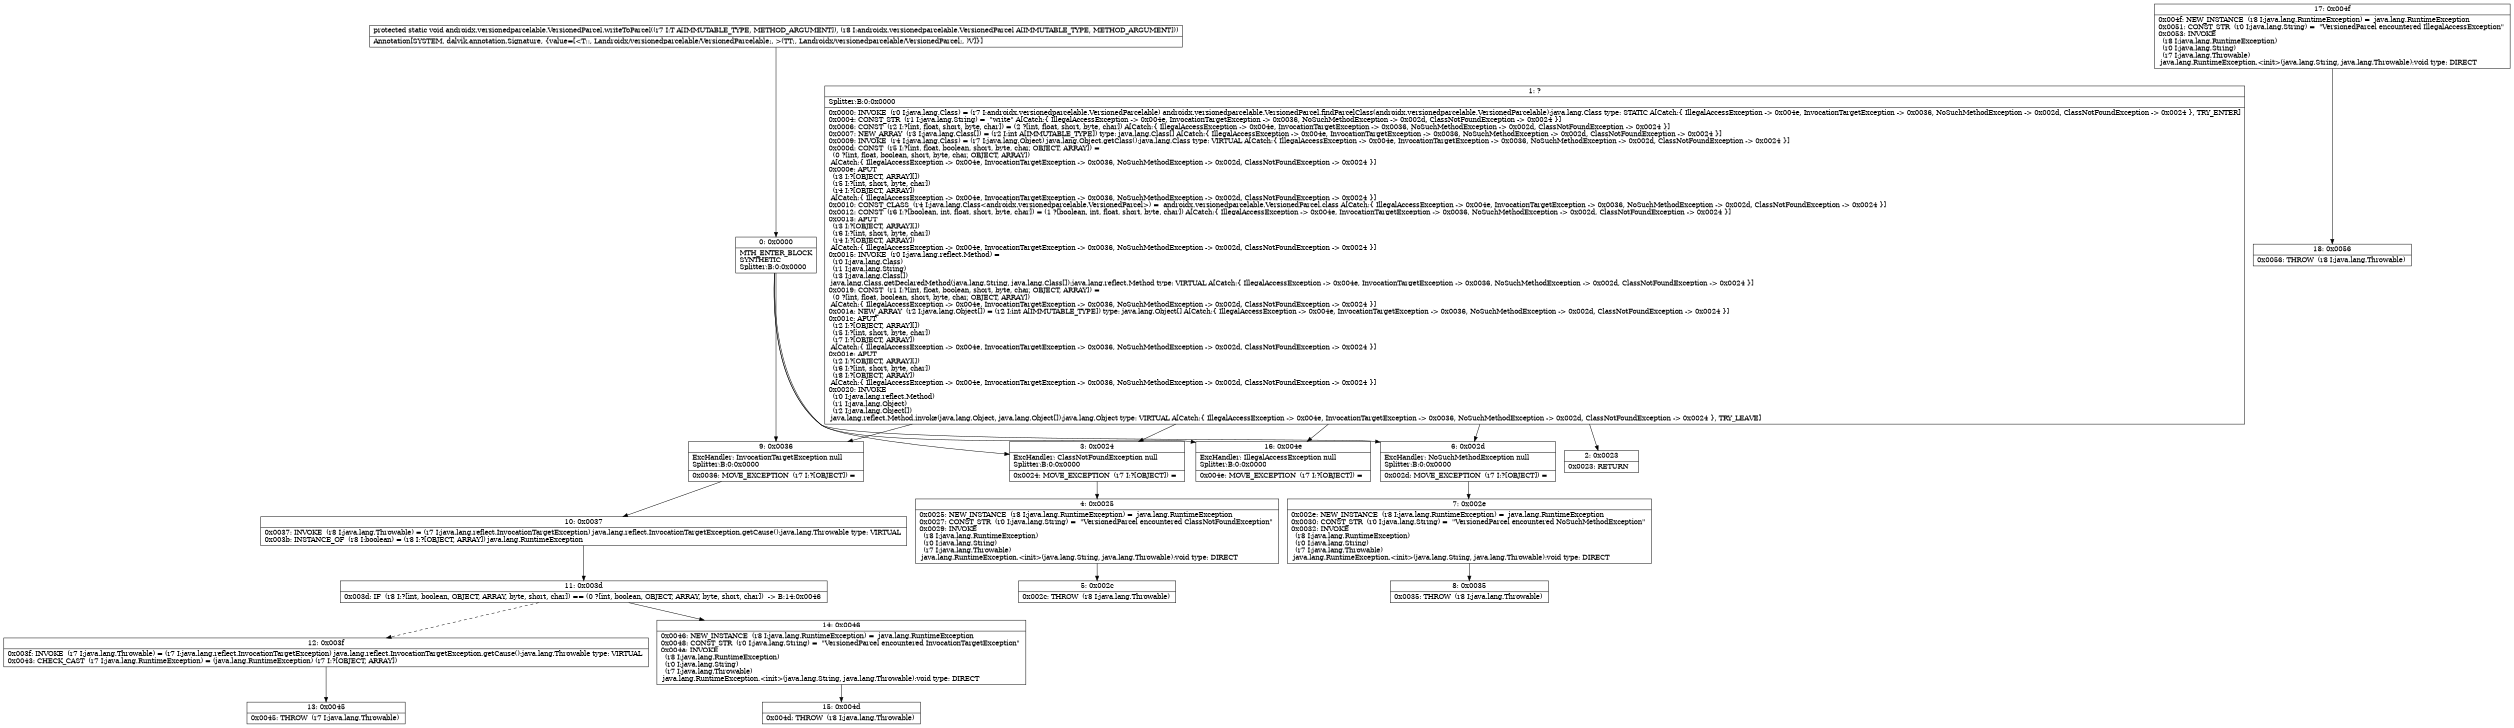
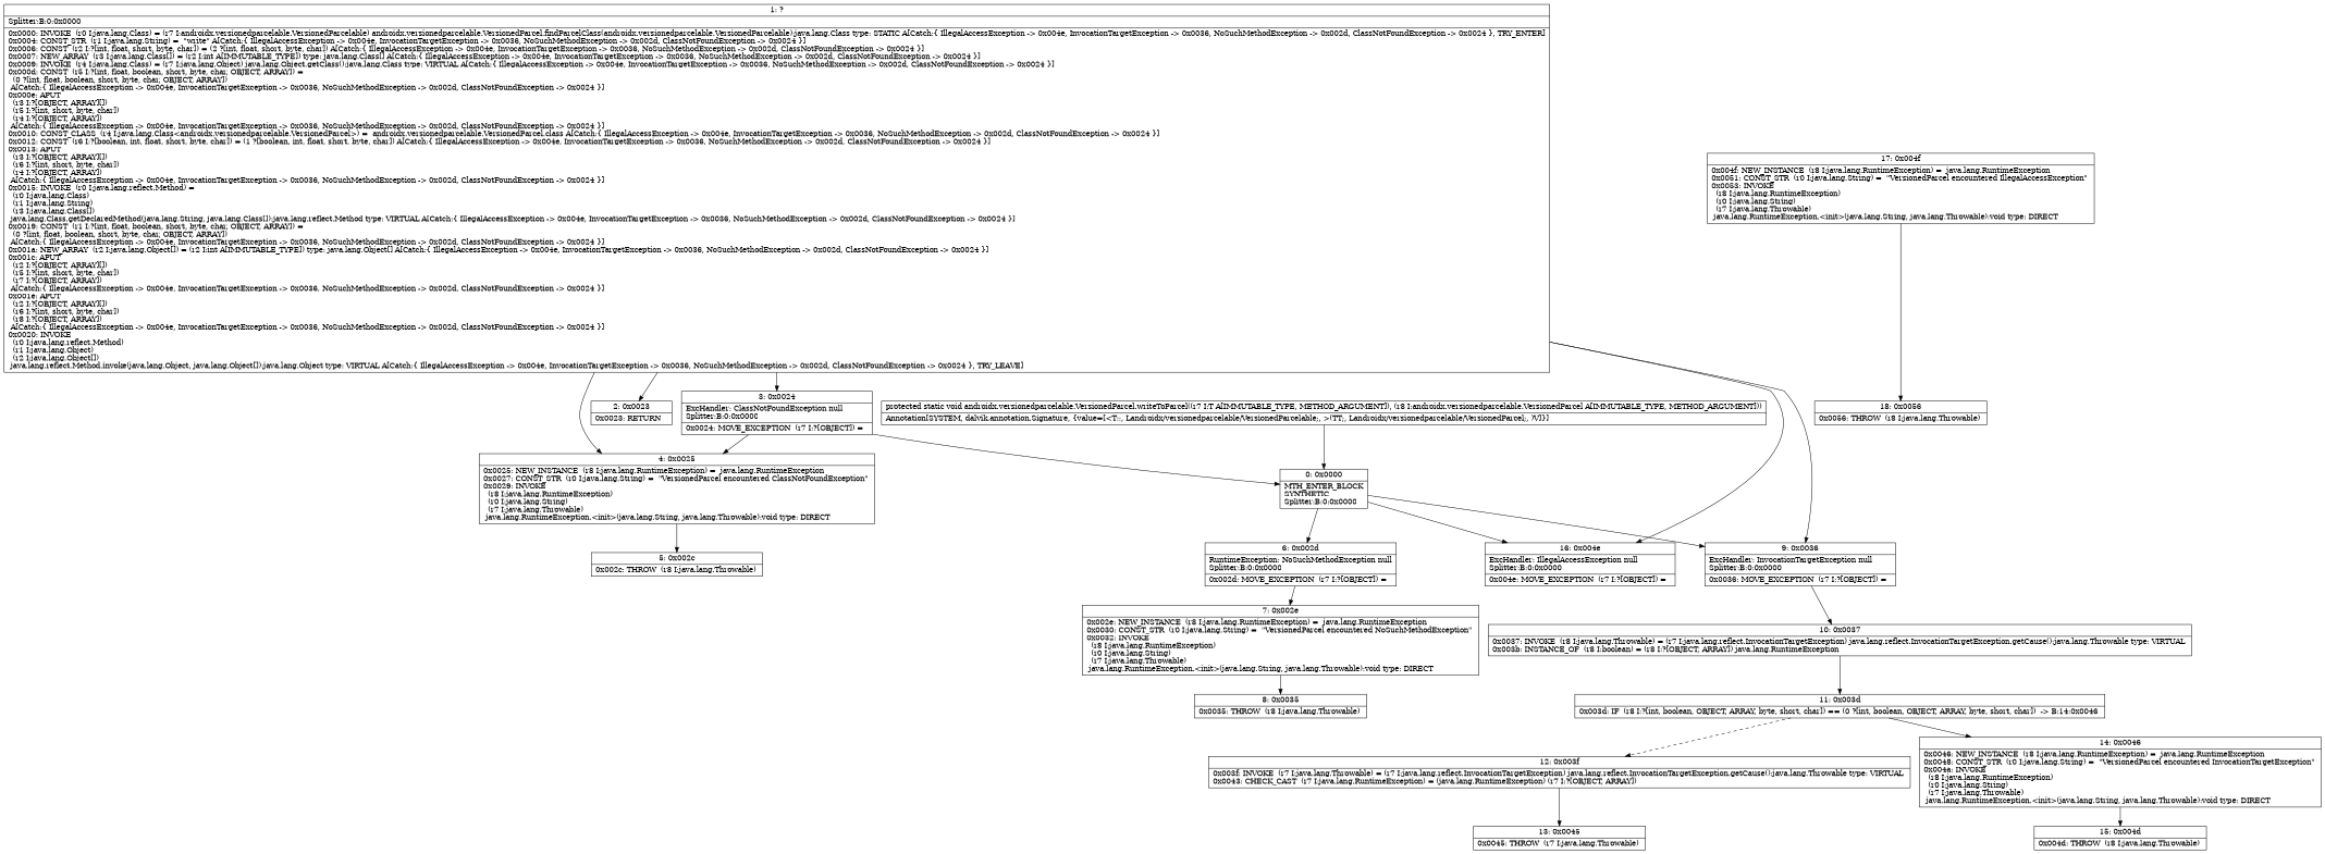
  digraph {
    fontname="DejaVu Serif"
    node [fontname="DejaVu Serif" shape=record]
    edge [fontname="DejaVu Serif"]
    n1 [label="{0\:\ 0x0000|MTH_ENTER_BLOCK\lSYNTHETIC\lSplitter:B:0:0x0000\l}"]
    n2 [label="{3\:\ 0x0024|ExcHandler: ClassNotFoundException null\lSplitter:B:0:0x0000\l|0x0024: MOVE_EXCEPTION  (r7 I:?[OBJECT]) =  \l}"]
-   n3 [label="{6\:\ 0x002d|ExcHandler: NoSuchMethodException null\lSplitter:B:0:0x0000\l|0x002d: MOVE_EXCEPTION  (r7 I:?[OBJECT]) =  \l}"]
+   n3 [label="{6\:\ 0x002d|RuntimeException: NoSuchMethodException null\lSplitter:B:0:0x0000\l|0x002d: MOVE_EXCEPTION  (r7 I:?[OBJECT]) =  \l}"]
    n4 [label="{9\:\ 0x0036|ExcHandler: InvocationTargetException null\lSplitter:B:0:0x0000\l|0x0036: MOVE_EXCEPTION  (r7 I:?[OBJECT]) =  \l}"]
    n5 [label="{16\:\ 0x004e|ExcHandler: IllegalAccessException null\lSplitter:B:0:0x0000\l|0x004e: MOVE_EXCEPTION  (r7 I:?[OBJECT]) =  \l}"]
    n6 [label="{1\:\ ?|Splitter:B:0:0x0000\l|0x0000: INVOKE  (r0 I:java.lang.Class) = (r7 I:androidx.versionedparcelable.VersionedParcelable) androidx.versionedparcelable.VersionedParcel.findParcelClass(androidx.versionedparcelable.VersionedParcelable):java.lang.Class type: STATIC A[Catch:\{ IllegalAccessException \-\> 0x004e, InvocationTargetException \-\> 0x0036, NoSuchMethodException \-\> 0x002d, ClassNotFoundException \-\> 0x0024 \}, TRY_ENTER]\l0x0004: CONST_STR  (r1 I:java.lang.String) =  \"write\" A[Catch:\{ IllegalAccessException \-\> 0x004e, InvocationTargetException \-\> 0x0036, NoSuchMethodException \-\> 0x002d, ClassNotFoundException \-\> 0x0024 \}]\l0x0006: CONST  (r2 I:?[int, float, short, byte, char]) = (2 ?[int, float, short, byte, char]) A[Catch:\{ IllegalAccessException \-\> 0x004e, InvocationTargetException \-\> 0x0036, NoSuchMethodException \-\> 0x002d, ClassNotFoundException \-\> 0x0024 \}]\l0x0007: NEW_ARRAY  (r3 I:java.lang.Class[]) = (r2 I:int A[IMMUTABLE_TYPE]) type: java.lang.Class[] A[Catch:\{ IllegalAccessException \-\> 0x004e, InvocationTargetException \-\> 0x0036, NoSuchMethodException \-\> 0x002d, ClassNotFoundException \-\> 0x0024 \}]\l0x0009: INVOKE  (r4 I:java.lang.Class) = (r7 I:java.lang.Object) java.lang.Object.getClass():java.lang.Class type: VIRTUAL A[Catch:\{ IllegalAccessException \-\> 0x004e, InvocationTargetException \-\> 0x0036, NoSuchMethodException \-\> 0x002d, ClassNotFoundException \-\> 0x0024 \}]\l0x000d: CONST  (r5 I:?[int, float, boolean, short, byte, char, OBJECT, ARRAY]) = \l  (0 ?[int, float, boolean, short, byte, char, OBJECT, ARRAY])\l A[Catch:\{ IllegalAccessException \-\> 0x004e, InvocationTargetException \-\> 0x0036, NoSuchMethodException \-\> 0x002d, ClassNotFoundException \-\> 0x0024 \}]\l0x000e: APUT  \l  (r3 I:?[OBJECT, ARRAY][])\l  (r5 I:?[int, short, byte, char])\l  (r4 I:?[OBJECT, ARRAY])\l A[Catch:\{ IllegalAccessException \-\> 0x004e, InvocationTargetException \-\> 0x0036, NoSuchMethodException \-\> 0x002d, ClassNotFoundException \-\> 0x0024 \}]\l0x0010: CONST_CLASS  (r4 I:java.lang.Class\<androidx.versionedparcelable.VersionedParcel\>) =  androidx.versionedparcelable.VersionedParcel.class A[Catch:\{ IllegalAccessException \-\> 0x004e, InvocationTargetException \-\> 0x0036, NoSuchMethodException \-\> 0x002d, ClassNotFoundException \-\> 0x0024 \}]\l0x0012: CONST  (r6 I:?[boolean, int, float, short, byte, char]) = (1 ?[boolean, int, float, short, byte, char]) A[Catch:\{ IllegalAccessException \-\> 0x004e, InvocationTargetException \-\> 0x0036, NoSuchMethodException \-\> 0x002d, ClassNotFoundException \-\> 0x0024 \}]\l0x0013: APUT  \l  (r3 I:?[OBJECT, ARRAY][])\l  (r6 I:?[int, short, byte, char])\l  (r4 I:?[OBJECT, ARRAY])\l A[Catch:\{ IllegalAccessException \-\> 0x004e, InvocationTargetException \-\> 0x0036, NoSuchMethodException \-\> 0x002d, ClassNotFoundException \-\> 0x0024 \}]\l0x0015: INVOKE  (r0 I:java.lang.reflect.Method) = \l  (r0 I:java.lang.Class)\l  (r1 I:java.lang.String)\l  (r3 I:java.lang.Class[])\l java.lang.Class.getDeclaredMethod(java.lang.String, java.lang.Class[]):java.lang.reflect.Method type: VIRTUAL A[Catch:\{ IllegalAccessException \-\> 0x004e, InvocationTargetException \-\> 0x0036, NoSuchMethodException \-\> 0x002d, ClassNotFoundException \-\> 0x0024 \}]\l0x0019: CONST  (r1 I:?[int, float, boolean, short, byte, char, OBJECT, ARRAY]) = \l  (0 ?[int, float, boolean, short, byte, char, OBJECT, ARRAY])\l A[Catch:\{ IllegalAccessException \-\> 0x004e, InvocationTargetException \-\> 0x0036, NoSuchMethodException \-\> 0x002d, ClassNotFoundException \-\> 0x0024 \}]\l0x001a: NEW_ARRAY  (r2 I:java.lang.Object[]) = (r2 I:int A[IMMUTABLE_TYPE]) type: java.lang.Object[] A[Catch:\{ IllegalAccessException \-\> 0x004e, InvocationTargetException \-\> 0x0036, NoSuchMethodException \-\> 0x002d, ClassNotFoundException \-\> 0x0024 \}]\l0x001c: APUT  \l  (r2 I:?[OBJECT, ARRAY][])\l  (r5 I:?[int, short, byte, char])\l  (r7 I:?[OBJECT, ARRAY])\l A[Catch:\{ IllegalAccessException \-\> 0x004e, InvocationTargetException \-\> 0x0036, NoSuchMethodException \-\> 0x002d, ClassNotFoundException \-\> 0x0024 \}]\l0x001e: APUT  \l  (r2 I:?[OBJECT, ARRAY][])\l  (r6 I:?[int, short, byte, char])\l  (r8 I:?[OBJECT, ARRAY])\l A[Catch:\{ IllegalAccessException \-\> 0x004e, InvocationTargetException \-\> 0x0036, NoSuchMethodException \-\> 0x002d, ClassNotFoundException \-\> 0x0024 \}]\l0x0020: INVOKE  \l  (r0 I:java.lang.reflect.Method)\l  (r1 I:java.lang.Object)\l  (r2 I:java.lang.Object[])\l java.lang.reflect.Method.invoke(java.lang.Object, java.lang.Object[]):java.lang.Object type: VIRTUAL A[Catch:\{ IllegalAccessException \-\> 0x004e, InvocationTargetException \-\> 0x0036, NoSuchMethodException \-\> 0x002d, ClassNotFoundException \-\> 0x0024 \}, TRY_LEAVE]\l}"]
    n7 [label="{2\:\ 0x0023|0x0023: RETURN   \l}"]
    n8 [label="{4\:\ 0x0025|0x0025: NEW_INSTANCE  (r8 I:java.lang.RuntimeException) =  java.lang.RuntimeException \l0x0027: CONST_STR  (r0 I:java.lang.String) =  \"VersionedParcel encountered ClassNotFoundException\" \l0x0029: INVOKE  \l  (r8 I:java.lang.RuntimeException)\l  (r0 I:java.lang.String)\l  (r7 I:java.lang.Throwable)\l java.lang.RuntimeException.\<init\>(java.lang.String, java.lang.Throwable):void type: DIRECT \l}"]
    n9 [label="{7\:\ 0x002e|0x002e: NEW_INSTANCE  (r8 I:java.lang.RuntimeException) =  java.lang.RuntimeException \l0x0030: CONST_STR  (r0 I:java.lang.String) =  \"VersionedParcel encountered NoSuchMethodException\" \l0x0032: INVOKE  \l  (r8 I:java.lang.RuntimeException)\l  (r0 I:java.lang.String)\l  (r7 I:java.lang.Throwable)\l java.lang.RuntimeException.\<init\>(java.lang.String, java.lang.Throwable):void type: DIRECT \l}"]
    n10 [label="{10\:\ 0x0037|0x0037: INVOKE  (r8 I:java.lang.Throwable) = (r7 I:java.lang.reflect.InvocationTargetException) java.lang.reflect.InvocationTargetException.getCause():java.lang.Throwable type: VIRTUAL \l0x003b: INSTANCE_OF  (r8 I:boolean) = (r8 I:?[OBJECT, ARRAY]) java.lang.RuntimeException \l}"]
    n11 [label="{5\:\ 0x002c|0x002c: THROW  (r8 I:java.lang.Throwable) \l}"]
    n12 [label="{8\:\ 0x0035|0x0035: THROW  (r8 I:java.lang.Throwable) \l}"]
    n13 [label="{11\:\ 0x003d|0x003d: IF  (r8 I:?[int, boolean, OBJECT, ARRAY, byte, short, char]) == (0 ?[int, boolean, OBJECT, ARRAY, byte, short, char])  \-\> B:14:0x0046 \l}"]
    n14 [label="{12\:\ 0x003f|0x003f: INVOKE  (r7 I:java.lang.Throwable) = (r7 I:java.lang.reflect.InvocationTargetException) java.lang.reflect.InvocationTargetException.getCause():java.lang.Throwable type: VIRTUAL \l0x0043: CHECK_CAST  (r7 I:java.lang.RuntimeException) = (java.lang.RuntimeException) (r7 I:?[OBJECT, ARRAY]) \l}"]
    n15 [label="{14\:\ 0x0046|0x0046: NEW_INSTANCE  (r8 I:java.lang.RuntimeException) =  java.lang.RuntimeException \l0x0048: CONST_STR  (r0 I:java.lang.String) =  \"VersionedParcel encountered InvocationTargetException\" \l0x004a: INVOKE  \l  (r8 I:java.lang.RuntimeException)\l  (r0 I:java.lang.String)\l  (r7 I:java.lang.Throwable)\l java.lang.RuntimeException.\<init\>(java.lang.String, java.lang.Throwable):void type: DIRECT \l}"]
    n16 [label="{13\:\ 0x0045|0x0045: THROW  (r7 I:java.lang.Throwable) \l}"]
    n17 [label="{15\:\ 0x004d|0x004d: THROW  (r8 I:java.lang.Throwable) \l}"]
    n18 [label="{17\:\ 0x004f|0x004f: NEW_INSTANCE  (r8 I:java.lang.RuntimeException) =  java.lang.RuntimeException \l0x0051: CONST_STR  (r0 I:java.lang.String) =  \"VersionedParcel encountered IllegalAccessException\" \l0x0053: INVOKE  \l  (r8 I:java.lang.RuntimeException)\l  (r0 I:java.lang.String)\l  (r7 I:java.lang.Throwable)\l java.lang.RuntimeException.\<init\>(java.lang.String, java.lang.Throwable):void type: DIRECT \l}"]
    n19 [label="{18\:\ 0x0056|0x0056: THROW  (r8 I:java.lang.Throwable) \l}"]
    n20 [label="{protected static void androidx.versionedparcelable.VersionedParcel.writeToParcel((r7 I:T A[IMMUTABLE_TYPE, METHOD_ARGUMENT]), (r8 I:androidx.versionedparcelable.VersionedParcel A[IMMUTABLE_TYPE, METHOD_ARGUMENT]))  | Annotation[SYSTEM, dalvik.annotation.Signature, \{value=[\<T::, Landroidx\/versionedparcelable\/VersionedParcelable;, \>(TT;, Landroidx\/versionedparcelable\/VersionedParcel;, )V]\}]\l}"]
-   n1 -> n2
+   n2 -> n1
    n1 -> n3
    n1 -> n4
    n1 -> n5
    n2 -> n8
    n3 -> n9
    n4 -> n10
    n6 -> n2
-   n6 -> n3
+   n6 -> n8
    n6 -> n4
    n6 -> n5
    n6 -> n7
    n8 -> n11
    n9 -> n12
    n10 -> n13
    n13 -> n14 [style=dashed]
    n13 -> n15
    n14 -> n16
    n15 -> n17
    n18 -> n19
    n20 -> n1
  }
